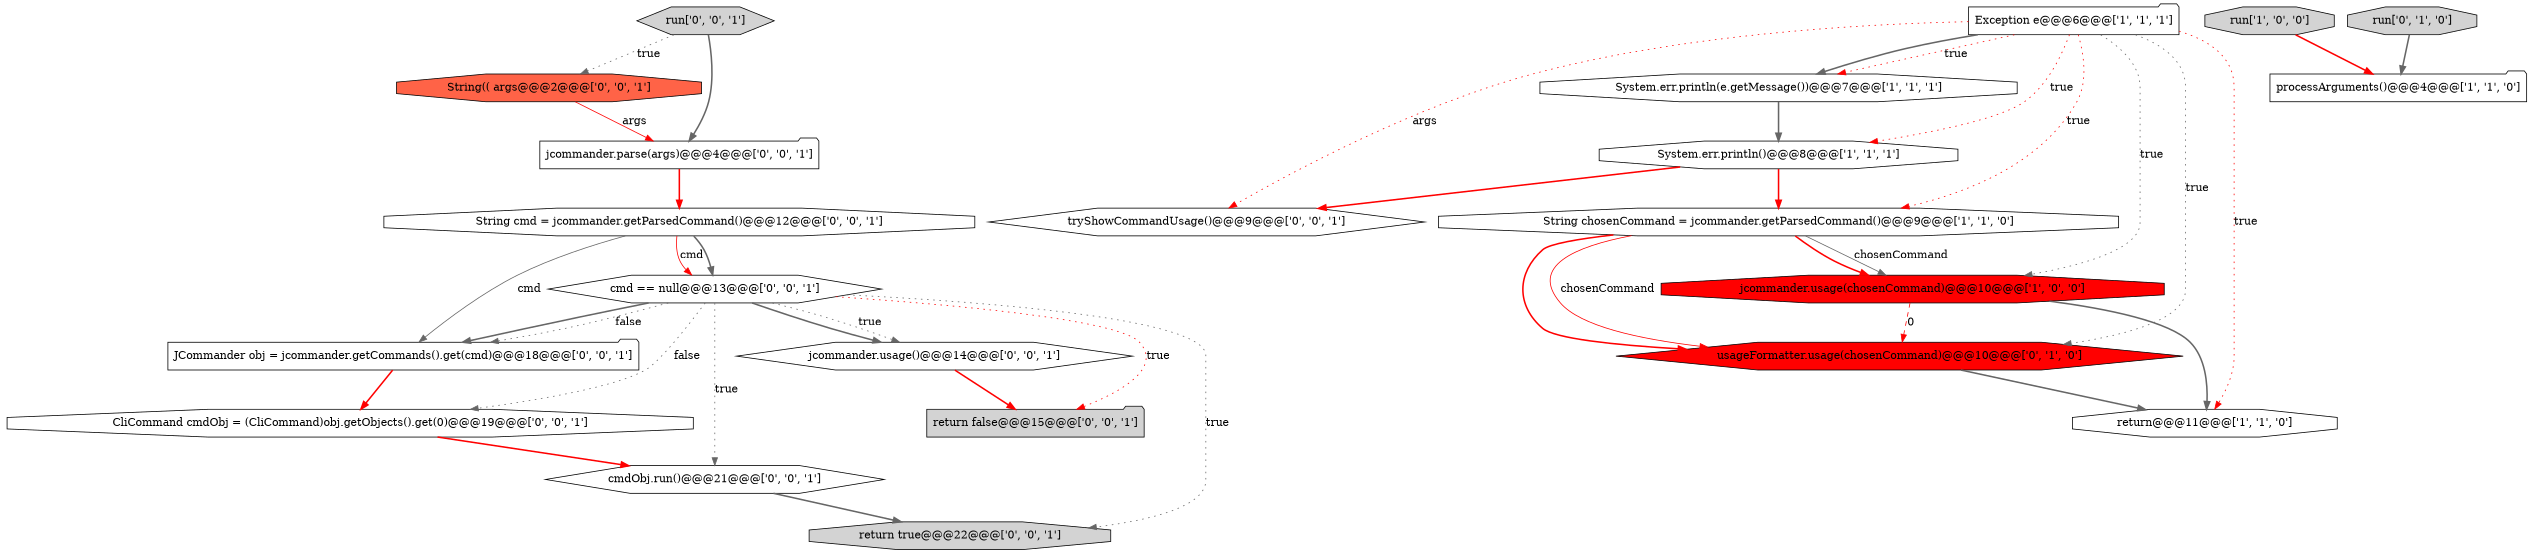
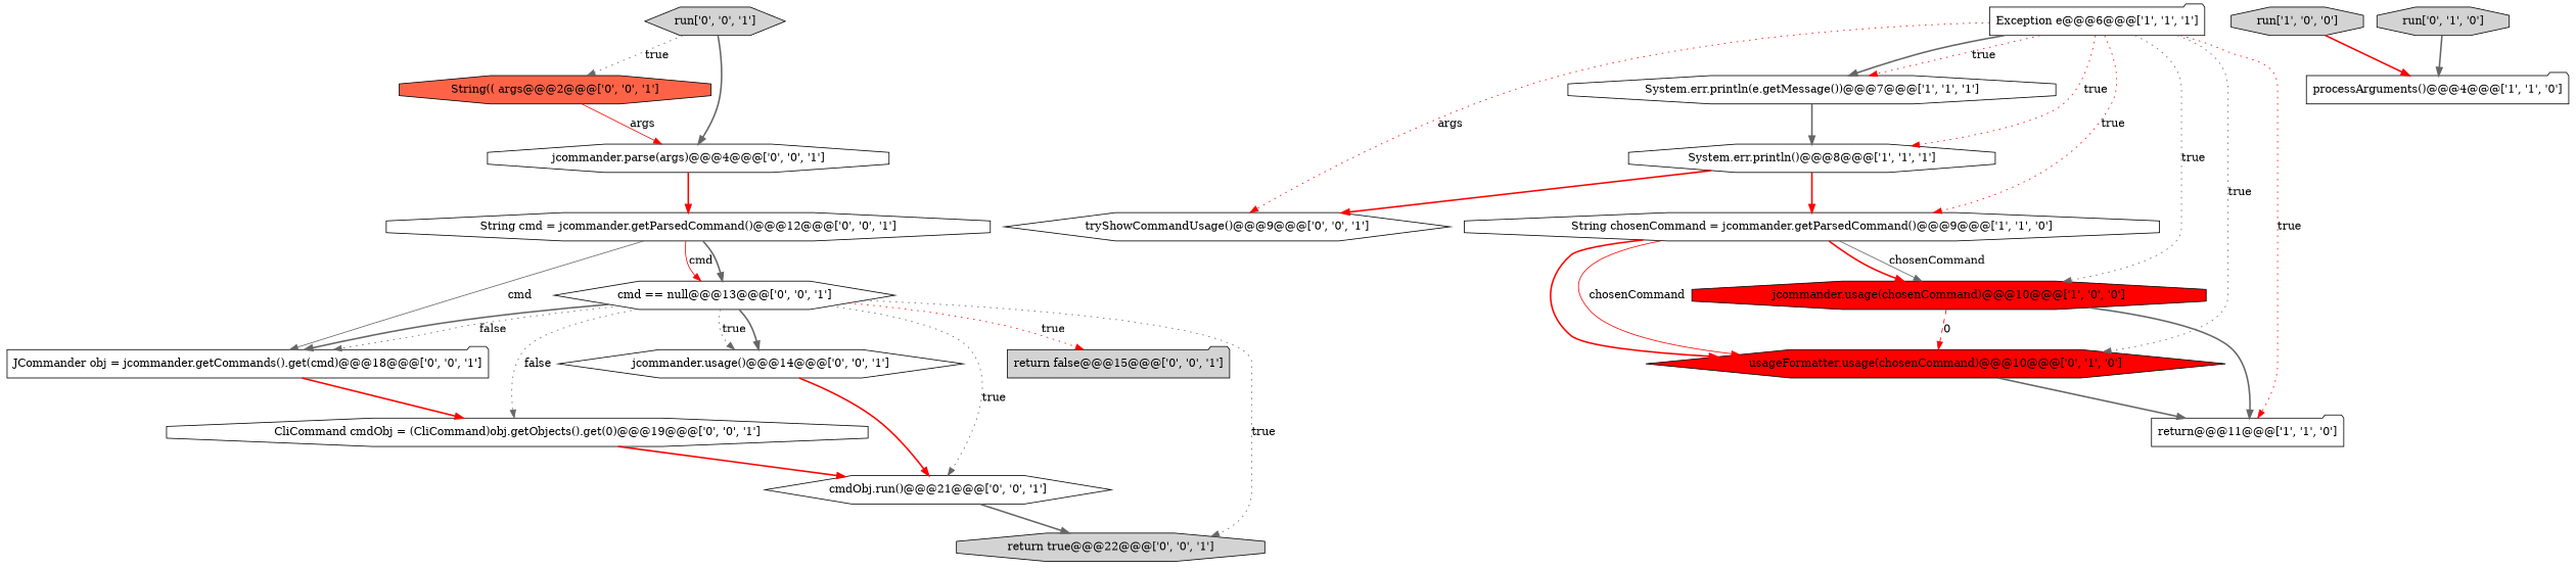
  digraph {
    node [fillcolor=white shape=octagon style=filled]
    edge [color=gray40 style=bold]
    n1 [fillcolor=lightgray label="return true@@@22@@@['0', '0', '1']"]
    n2 [label="cmdObj.run()@@@21@@@['0', '0', '1']" shape=hexagon]
    n3 [label="String cmd = jcommander.getParsedCommand()@@@12@@@['0', '0', '1']"]
    n4 [label="cmd == null@@@13@@@['0', '0', '1']" shape=hexagon]
    n5 [label="JCommander obj = jcommander.getCommands().get(cmd)@@@18@@@['0', '0', '1']" shape=folder]
    n6 [label="tryShowCommandUsage()@@@9@@@['0', '0', '1']" shape=hexagon]
    n7 [fillcolor=lightgray label="run['1', '0', '0']"]
    n8 [label="processArguments()@@@4@@@['1', '1', '0']" shape=folder]
    n9 [label="jcommander.usage()@@@14@@@['0', '0', '1']" shape=hexagon]
    n10 [fillcolor=lightgray label="return false@@@15@@@['0', '0', '1']" shape=folder]
    n11 [label="CliCommand cmdObj = (CliCommand)obj.getObjects().get(0)@@@19@@@['0', '0', '1']"]
    n12 [label="String chosenCommand = jcommander.getParsedCommand()@@@9@@@['1', '1', '0']"]
    n13 [fillcolor=red label="jcommander.usage(chosenCommand)@@@10@@@['1', '0', '0']"]
    n14 [fillcolor=red label="usageFormatter.usage(chosenCommand)@@@10@@@['0', '1', '0']" shape=hexagon]
-   n15 [label="return@@@11@@@['1', '1', '0']"]
-   n16 [label="jcommander.parse(args)@@@4@@@['0', '0', '1']" shape=folder]
+   n15 [label="return@@@11@@@['1', '1', '0']" shape=folder]
+   n16 [label="jcommander.parse(args)@@@4@@@['0', '0', '1']"]
    n17 [label="Exception e@@@6@@@['1', '1', '1']" shape=folder]
    n18 [label="System.err.println()@@@8@@@['1', '1', '1']"]
    n19 [label="System.err.println(e.getMessage())@@@7@@@['1', '1', '1']"]
    n20 [fillcolor=tomato label="String(( args@@@2@@@['0', '0', '1']"]
    n21 [fillcolor=lightgray label="run['0', '1', '0']"]
    n22 [fillcolor=lightgray label="run['0', '0', '1']" shape=hexagon]
    n2 -> n1
    n3 -> n4 [color=red label=cmd style=solid]
    n3 -> n4
    n3 -> n5 [label=cmd style=solid]
    n4 -> n1 [label=true style=dotted]
    n4 -> n2 [label=true style=dotted]
    n4 -> n5
    n4 -> n5 [label=false style=dotted]
    n4 -> n9
    n4 -> n9 [label=true style=dotted]
    n4 -> n10 [color=red label=true style=dotted]
    n4 -> n11 [label=false style=dotted]
    n5 -> n11 [color=red]
    n7 -> n8 [color=red]
-   n9 -> n10 [color=red]
+   n9 -> n2 [color=red]
    n11 -> n2 [color=red]
    n12 -> n13 [label=chosenCommand style=solid]
    n12 -> n13 [color=red]
    n12 -> n14 [color=red]
    n12 -> n14 [color=red label=chosenCommand style=solid]
    n13 -> n14 [color=red label=0 style=dashed]
    n13 -> n15
    n14 -> n15
    n16 -> n3 [color=red]
    n17 -> n6 [color=red label=args style=dotted]
    n17 -> n12 [color=red label=true style=dotted]
    n17 -> n13 [label=true style=dotted]
    n17 -> n14 [label=true style=dotted]
    n17 -> n15 [color=red label=true style=dotted]
    n17 -> n18 [color=red label=true style=dotted]
    n17 -> n19 [color=red label=true style=dotted]
    n17 -> n19
    n18 -> n6 [color=red]
    n18 -> n12 [color=red]
    n19 -> n18
    n20 -> n16 [color=red label=args style=solid]
    n21 -> n8
    n22 -> n16
    n22 -> n20 [label=true style=dotted]
  }
